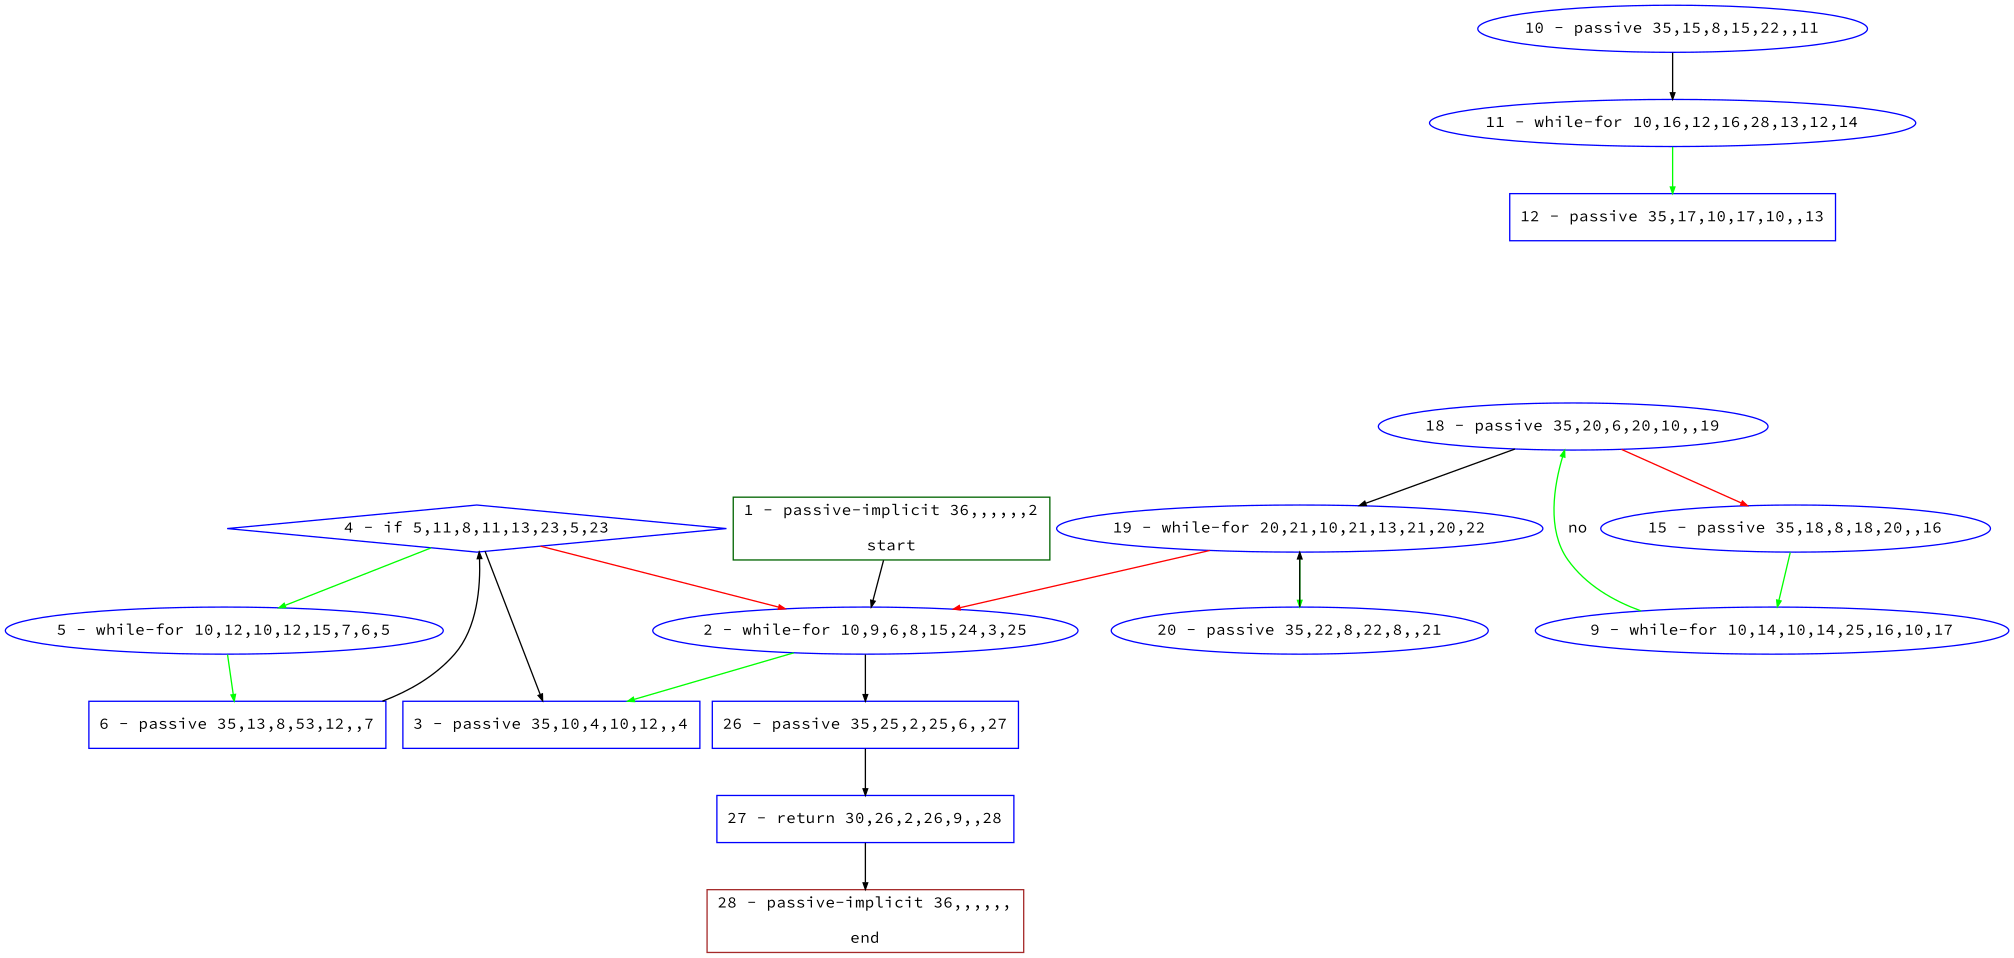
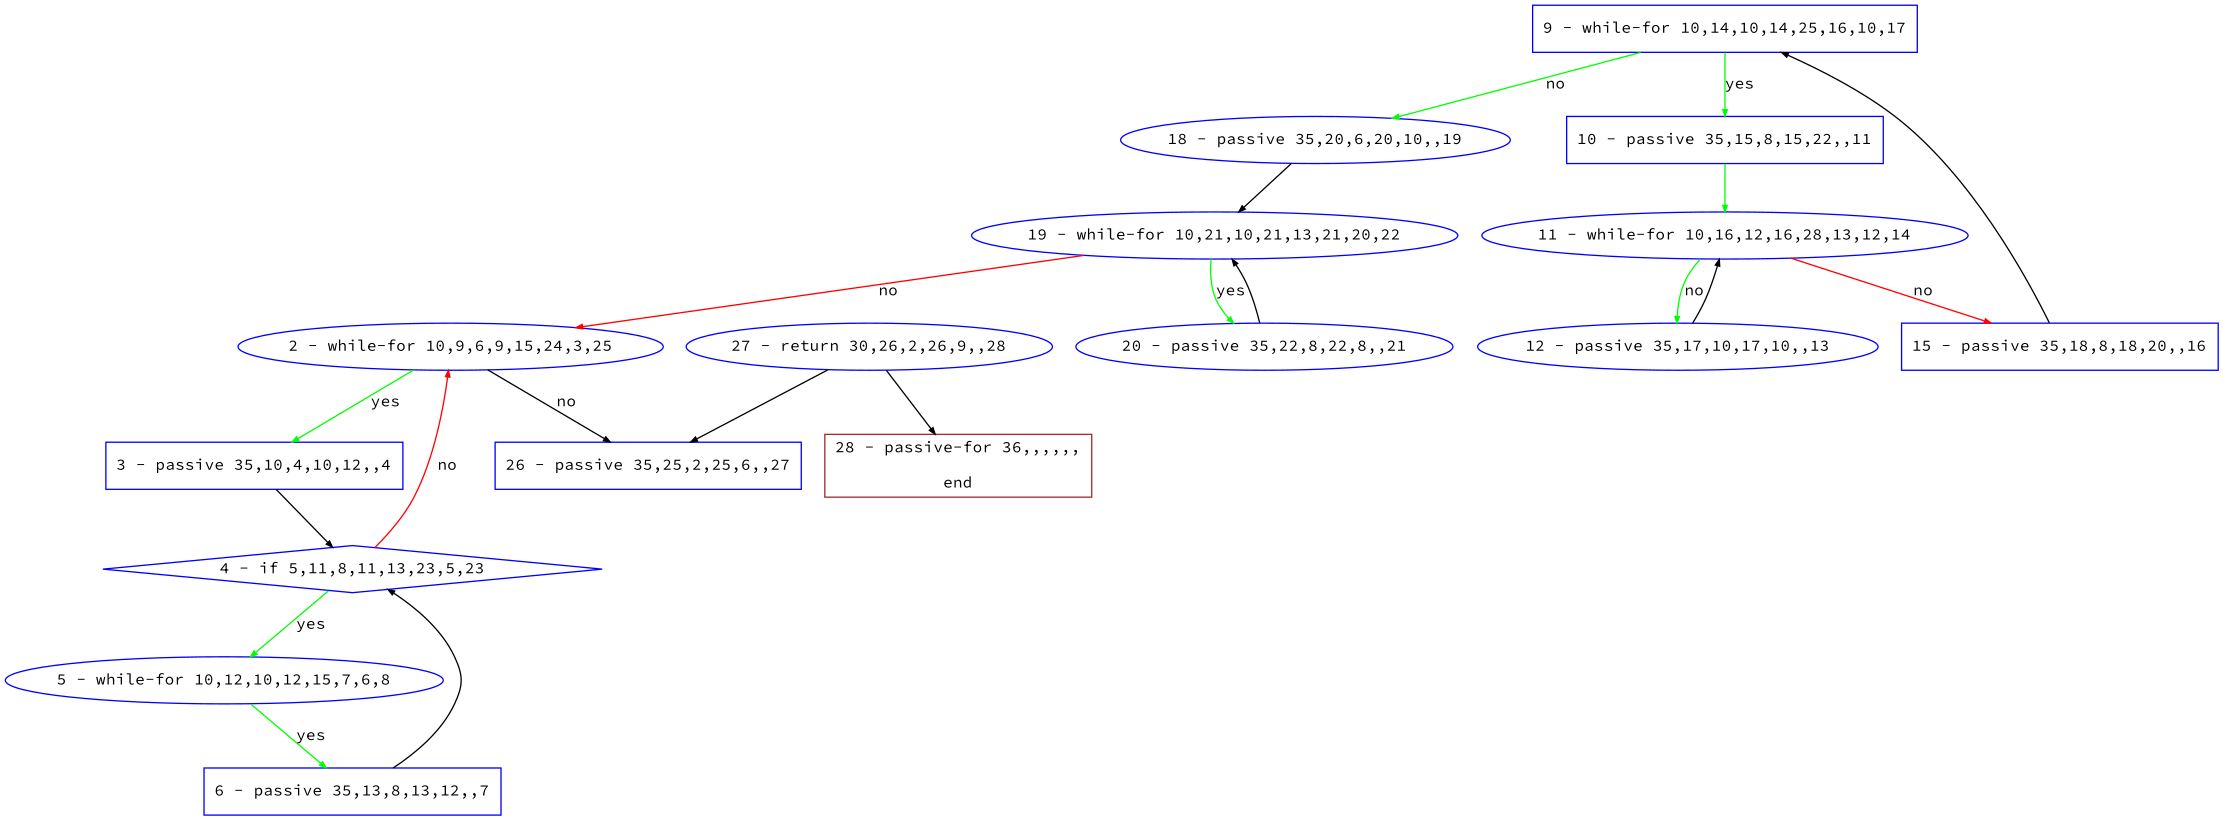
  digraph {
    bgcolor=white
    compound=true
    fillcolor="#FFFFCC"
    fontname="Source Code Pro"
    fontsize=12
    pack=true
    packmode=clust
    style="rounded,filled"
    node [color="#0000ff" compound=true fillcolor="#ffffff" fixedsize=false fontname="Source Code Pro" fontsize=12 node_initialized=no shape=box style=filled]
    edge [arrowhead=normal arrowsize=0.5 arrowtail=none color="#000000" compound=true dir=forward fontcolor=black fontname="Source Code Pro" fontsize=12]
-   n1 [label="2 - while-for 10,9,6,8,15,24,3,25" shape=oval]
+   n1 [label="2 - while-for 10,9,6,9,15,24,3,25" shape=oval]
    n2 [label="3 - passive 35,10,4,10,12,,4"]
    n3 [label="26 - passive 35,25,2,25,6,,27"]
    n4 [label="4 - if 5,11,8,11,13,23,5,23" shape=diamond]
-   n5 [label="27 - return 30,26,2,26,9,,28"]
-   n6 [color="#006400" label="1 - passive-implicit 36,,,,,,2\n\nstart"]
-   n7 [label="5 - while-for 10,12,10,12,15,7,6,5" shape=oval]
-   n8 [color="#a52a2a" label="28 - passive-implicit 36,,,,,,\n\nend"]
-   n9 [label="6 - passive 35,13,8,53,12,,7"]
-   n10 [label="9 - while-for 10,14,10,14,25,16,10,17" shape=oval]
-   n11 [label="10 - passive 35,15,8,15,22,,11" shape=ellipse]
+   n5 [label="27 - return 30,26,2,26,9,,28" shape=ellipse]
+   n7 [label="5 - while-for 10,12,10,12,15,7,6,8" shape=oval]
+   n8 [color="#a52a2a" label="28 - passive-for 36,,,,,,\n\nend"]
+   n9 [label="6 - passive 35,13,8,13,12,,7"]
+   n10 [label="9 - while-for 10,14,10,14,25,16,10,17"]
+   n11 [label="10 - passive 35,15,8,15,22,,11"]
    n12 [label="18 - passive 35,20,6,20,10,,19" shape=ellipse]
    n13 [label="11 - while-for 10,16,12,16,28,13,12,14" shape=oval]
-   n14 [label="19 - while-for 20,21,10,21,13,21,20,22" shape=oval]
-   n15 [label="12 - passive 35,17,10,17,10,,13"]
-   n16 [label="15 - passive 35,18,8,18,20,,16" shape=ellipse]
+   n14 [label="19 - while-for 10,21,10,21,13,21,20,22" shape=oval]
+   n15 [label="12 - passive 35,17,10,17,10,,13" shape=ellipse]
+   n16 [label="15 - passive 35,18,8,18,20,,16"]
    n17 [label="20 - passive 35,22,8,22,8,,21" shape=ellipse]
    n1 -> n2 [color="#00ff00" label=yes]
    n1 -> n3 [label=no]
-   n4 -> n2
-   n3 -> n5
+   n2 -> n4
+   n5 -> n3
    n4 -> n1 [color="#ff0000" label=no]
    n4 -> n7 [color="#00ff00" label=yes]
    n5 -> n8
-   n6 -> n1
    n7 -> n9 [color="#00ff00" label=yes]
    n9 -> n4
+   n10 -> n11 [color="#00ff00" label=yes]
    n10 -> n12 [color="#00ff00" label=no]
-   n11 -> n13
+   n11 -> n13 [color="#00ff00"]
    n12 -> n14
-   n13 -> n15 [color="#00ff00" label=yes]
-   n12 -> n16 [color="#ff0000" label=no]
+   n13 -> n15 [color="#00ff00" label=no]
+   n13 -> n16 [color="#ff0000" label=no]
    n14 -> n1 [color="#ff0000" label=no]
    n14 -> n17 [color="#00ff00" label=yes]
-   n16 -> n10 [color="#00ff00"]
+   n15 -> n13
+   n16 -> n10
    n17 -> n14
  }
